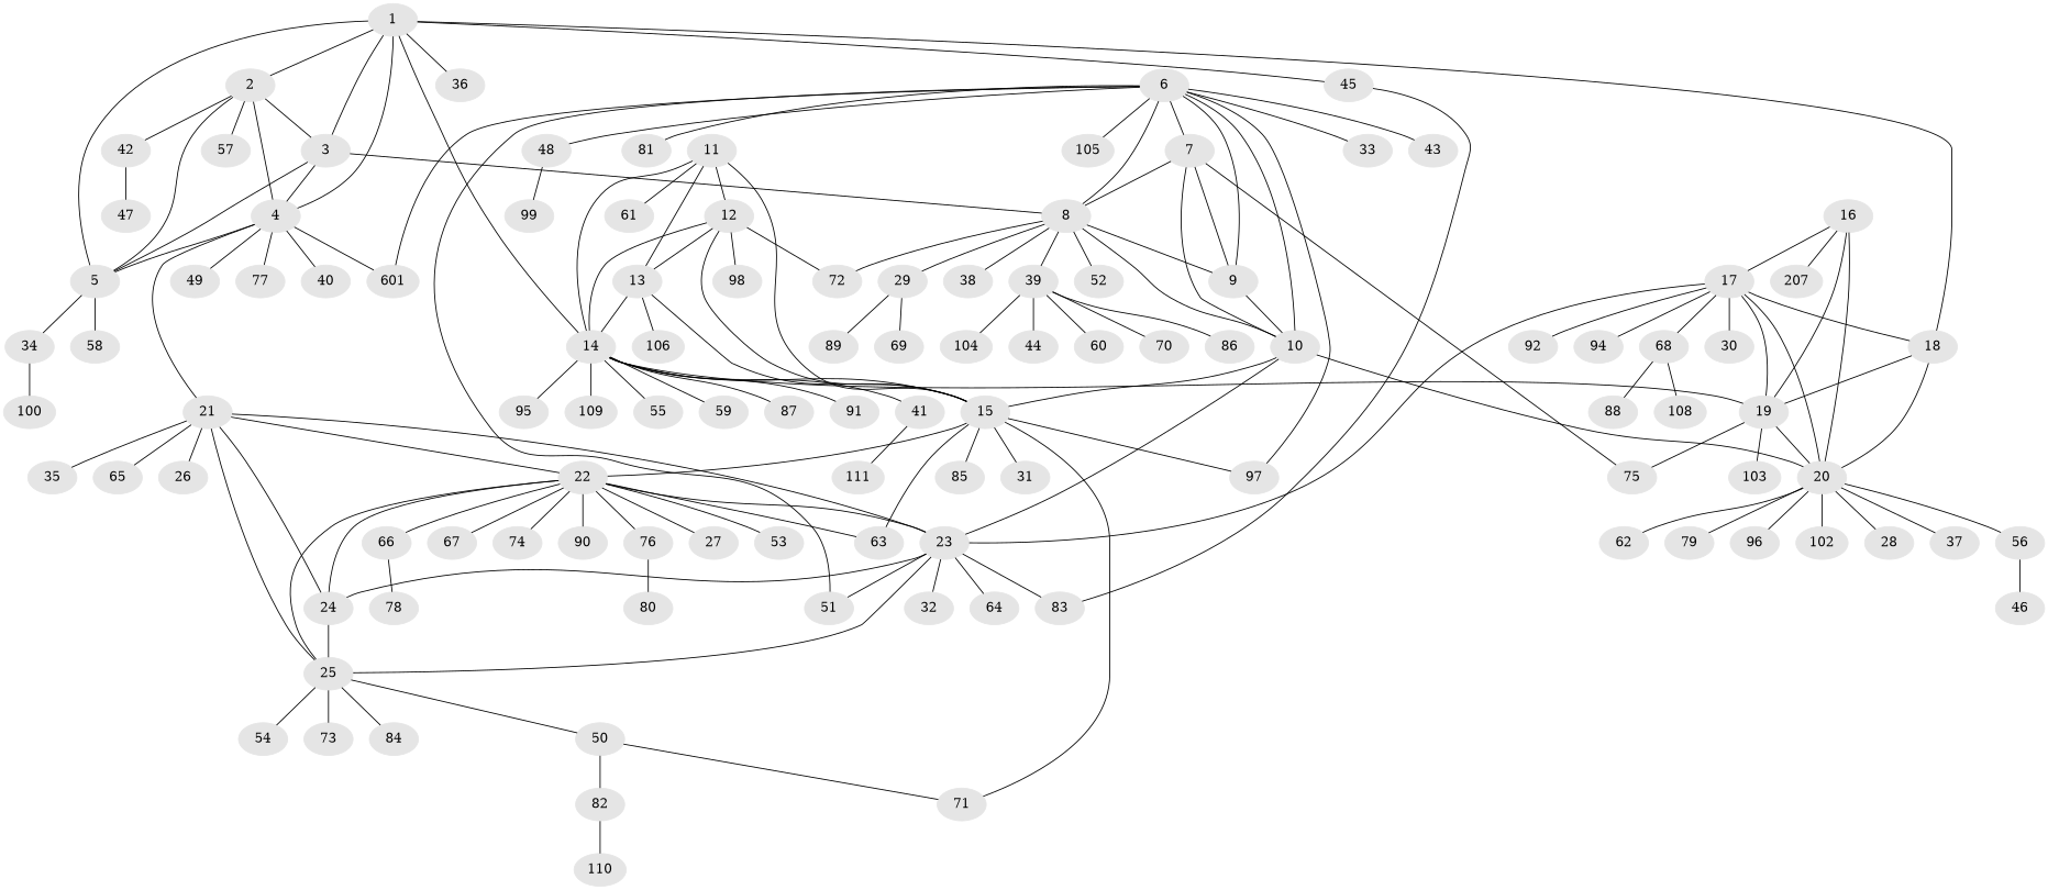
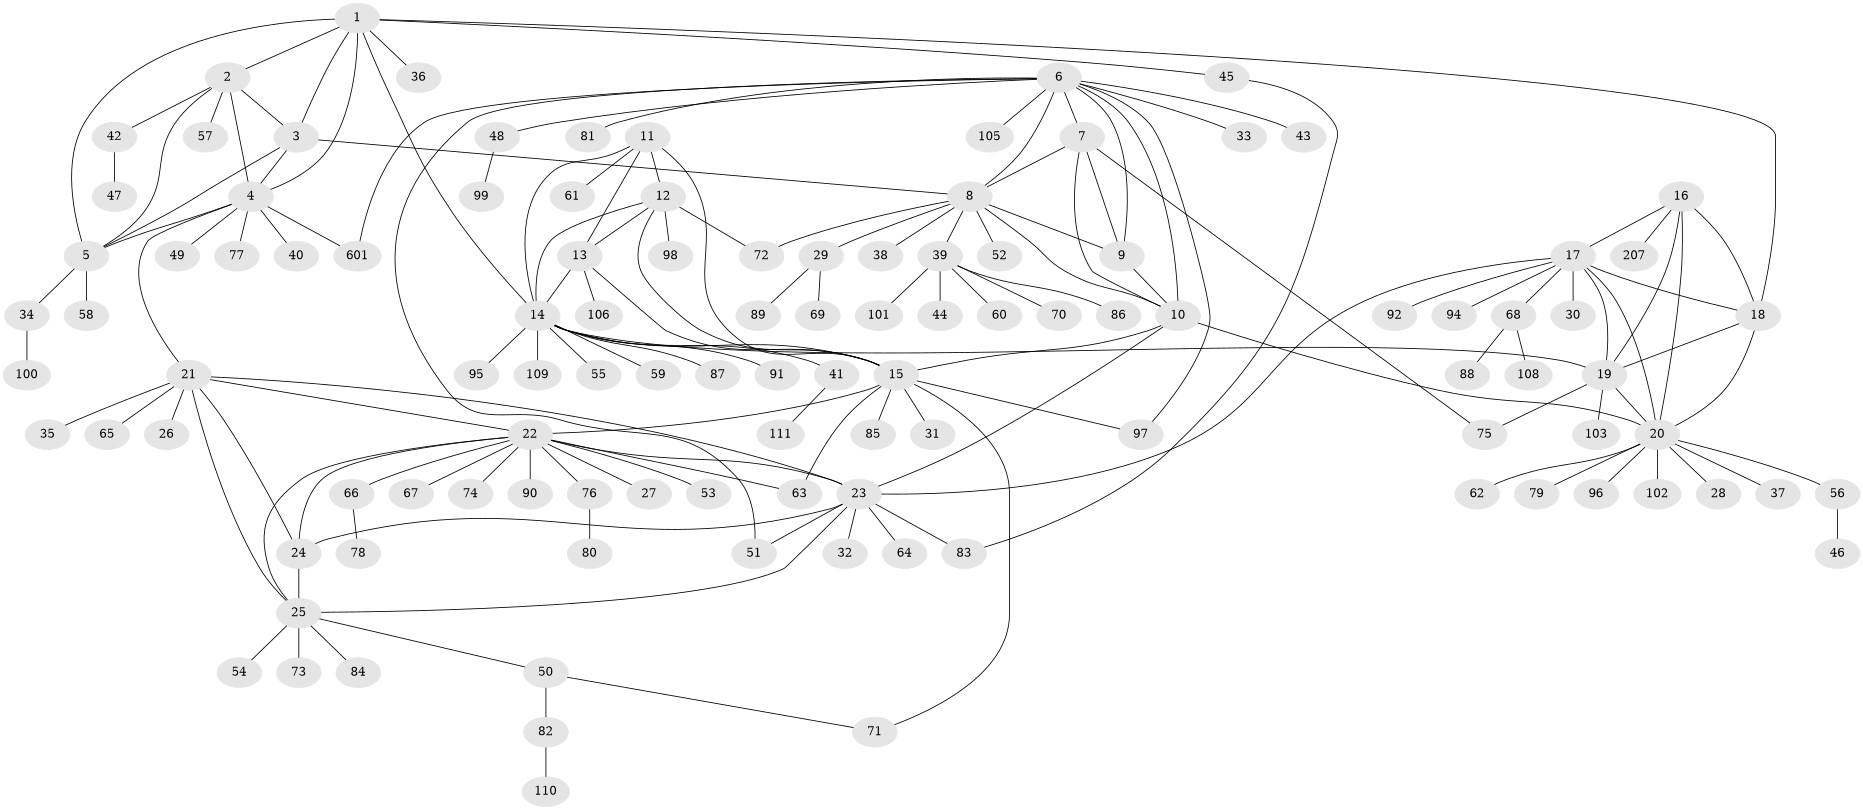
  graph {
    node [color=gray90 style=filled]
    1
    2
    3
    4
    5
    14
    18
    36
    45
    42
    57
    8
    21
    40
    49
    77
    n17 [label=601]
    34
    58
    15
    19
    41
    55
    59
    87
    91
    95
    109
    20
    83
    47
    9
    10
    29
    38
    39
    52
    72
    23
    22
    24
    25
    26
    35
    65
    100
    6
    7
    33
    43
    48
    51
    81
    97
    105
    75
    99
    69
    89
    44
    60
    70
    86
-   104
+   104 [label=101]
    31
    63
    71
    85
    28
    37
    56
    62
    79
    96
    102
    32
    64
    11
    12
    13
    61
    98
    106
    103
    111
    27
    53
    66
    67
    74
    76
    90
    16
    17
    n95 [label=207]
    30
    68
    92
    94
    88
    108
    46
    50
    54
    73
    84
    78
    80
    82
    110
    1 -- 2
    1 -- 3
    1 -- 4
    1 -- 5
    1 -- 14
    1 -- 18
    1 -- 36
    1 -- 45
    2 -- 3
    2 -- 4
    2 -- 5
    2 -- 42
    2 -- 57
    3 -- 4
    3 -- 5
    3 -- 8
    4 -- 5
    4 -- 21
    4 -- 40
    4 -- 49
    4 -- 77
    4 -- n17
    5 -- 34
    5 -- 58
    14 -- 15
    14 -- 19
    14 -- 41
    14 -- 55
    14 -- 59
    14 -- 87
    14 -- 91
    14 -- 95
    14 -- 109
    18 -- 19
    18 -- 20
    45 -- 83
    42 -- 47
    8 -- 9
    8 -- 10
    8 -- 29
    8 -- 38
    8 -- 39
    8 -- 52
    8 -- 72
    21 -- 23
    21 -- 22
    21 -- 24
    21 -- 25
    21 -- 26
    21 -- 35
    21 -- 65
    34 -- 100
    15 -- 22
    15 -- 97
    15 -- 31
    15 -- 63
    15 -- 71
    15 -- 85
    19 -- 20
    19 -- 75
    19 -- 103
    41 -- 111
    20 -- 28
    20 -- 37
    20 -- 56
    20 -- 62
    20 -- 79
    20 -- 96
    20 -- 102
    9 -- 10
    10 -- 15
    10 -- 20
    10 -- 23
    29 -- 69
    29 -- 89
    39 -- 44
    39 -- 60
    39 -- 70
    39 -- 86
    39 -- 104
    23 -- 83
    23 -- 24
    23 -- 25
    23 -- 51
    23 -- 32
    23 -- 64
    22 -- 23
    22 -- 24
    22 -- 25
    22 -- 63
    22 -- 27
    22 -- 53
    22 -- 66
    22 -- 67
    22 -- 74
    22 -- 76
    22 -- 90
    24 -- 25
    25 -- 50
    25 -- 54
    25 -- 73
    25 -- 84
    6 -- 8
    6 -- n17
    6 -- 9
    6 -- 10
    6 -- 7
    6 -- 33
    6 -- 43
    6 -- 48
    6 -- 51
    6 -- 81
    6 -- 97
    6 -- 105
    7 -- 8
    7 -- 9
    7 -- 10
    7 -- 75
    48 -- 99
    56 -- 46
    11 -- 14
    11 -- 15
    11 -- 12
    11 -- 13
    11 -- 61
    12 -- 14
    12 -- 15
    12 -- 72
    12 -- 13
    12 -- 98
    13 -- 14
    13 -- 15
    13 -- 106
    66 -- 78
    76 -- 80
+   16 -- 18
    16 -- 19
    16 -- 20
    16 -- 17
    16 -- n95
    17 -- 18
    17 -- 19
    17 -- 20
    17 -- 23
    17 -- 30
    17 -- 68
    17 -- 92
    17 -- 94
    68 -- 88
    68 -- 108
    50 -- 71
    50 -- 82
    82 -- 110
  }
